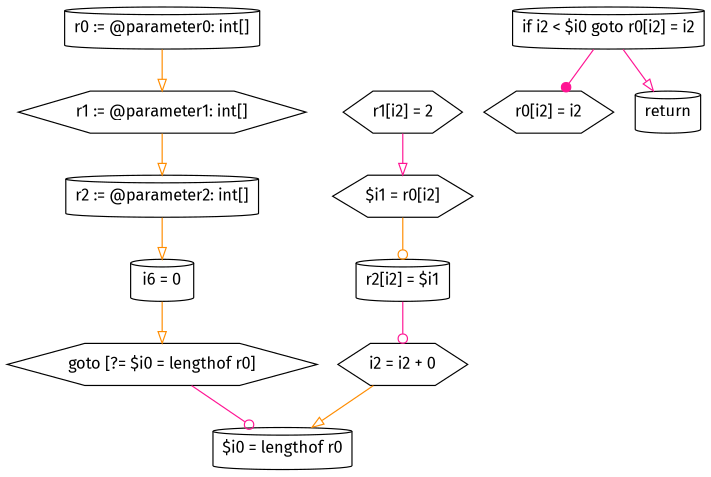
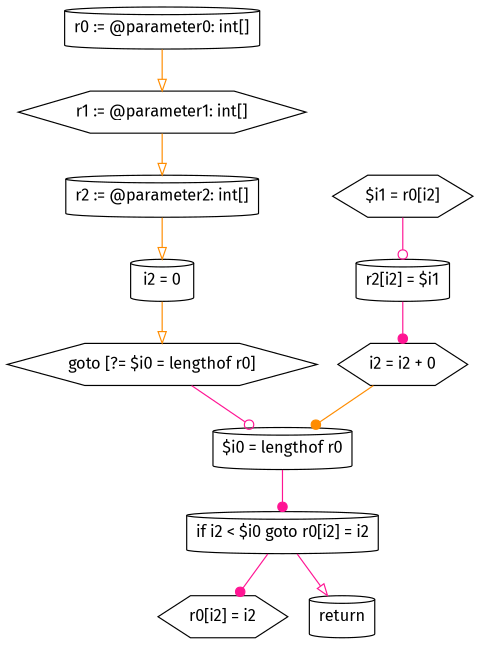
  digraph {
    fontname="Fira Sans"
    node [fontname="Fira Sans" shape=cylinder]
    edge [arrowhead=onormal color=darkorange fontname="Fira Sans"]
    "r0 := @parameter0: int[]"
    "r1 := @parameter1: int[]" [shape=hexagon]
    "r2 := @parameter2: int[]"
-   "i2 = 0" [label="i6 = 0"]
+   "i2 = 0"
    "goto [?= $i0 = lengthof r0]" [shape=hexagon]
    "$i0 = lengthof r0"
    "if i2 < $i0 goto r0[i2] = i2"
-   "r1[i2] = 2" [shape=hexagon]
    "$i1 = r0[i2]" [shape=hexagon]
    "r2[i2] = $i1"
    n11 [label="i2 = i2 + 0" shape=hexagon]
    "r0[i2] = i2" [shape=hexagon]
    return
    "r0 := @parameter0: int[]" -> "r1 := @parameter1: int[]"
    "r1 := @parameter1: int[]" -> "r2 := @parameter2: int[]"
    "r2 := @parameter2: int[]" -> "i2 = 0"
    "i2 = 0" -> "goto [?= $i0 = lengthof r0]"
    "goto [?= $i0 = lengthof r0]" -> "$i0 = lengthof r0" [arrowhead=odot color=deeppink]
+   "$i0 = lengthof r0" -> "if i2 < $i0 goto r0[i2] = i2" [arrowhead=dot color=deeppink]
    "if i2 < $i0 goto r0[i2] = i2" -> "r0[i2] = i2" [arrowhead=dot color=deeppink]
    "if i2 < $i0 goto r0[i2] = i2" -> return [color=deeppink]
-   "r1[i2] = 2" -> "$i1 = r0[i2]" [color=deeppink]
-   "$i1 = r0[i2]" -> "r2[i2] = $i1" [arrowhead=odot]
-   "r2[i2] = $i1" -> n11 [arrowhead=odot color=deeppink]
-   n11 -> "$i0 = lengthof r0"
+   "$i1 = r0[i2]" -> "r2[i2] = $i1" [arrowhead=odot color=deeppink]
+   "r2[i2] = $i1" -> n11 [arrowhead=dot color=deeppink]
+   n11 -> "$i0 = lengthof r0" [arrowhead=dot]
  }
